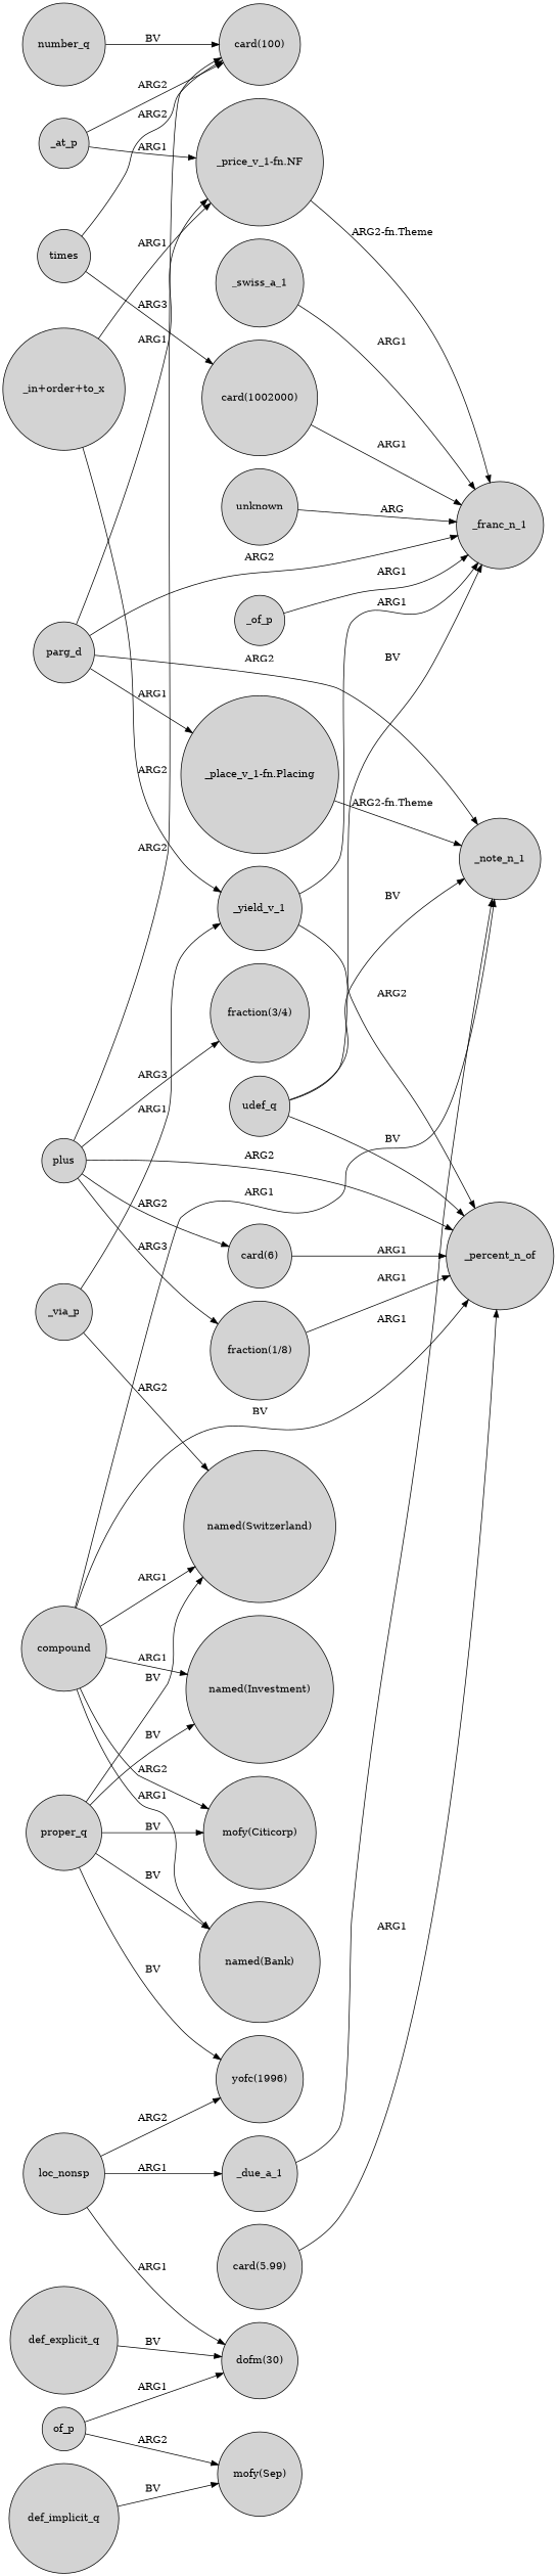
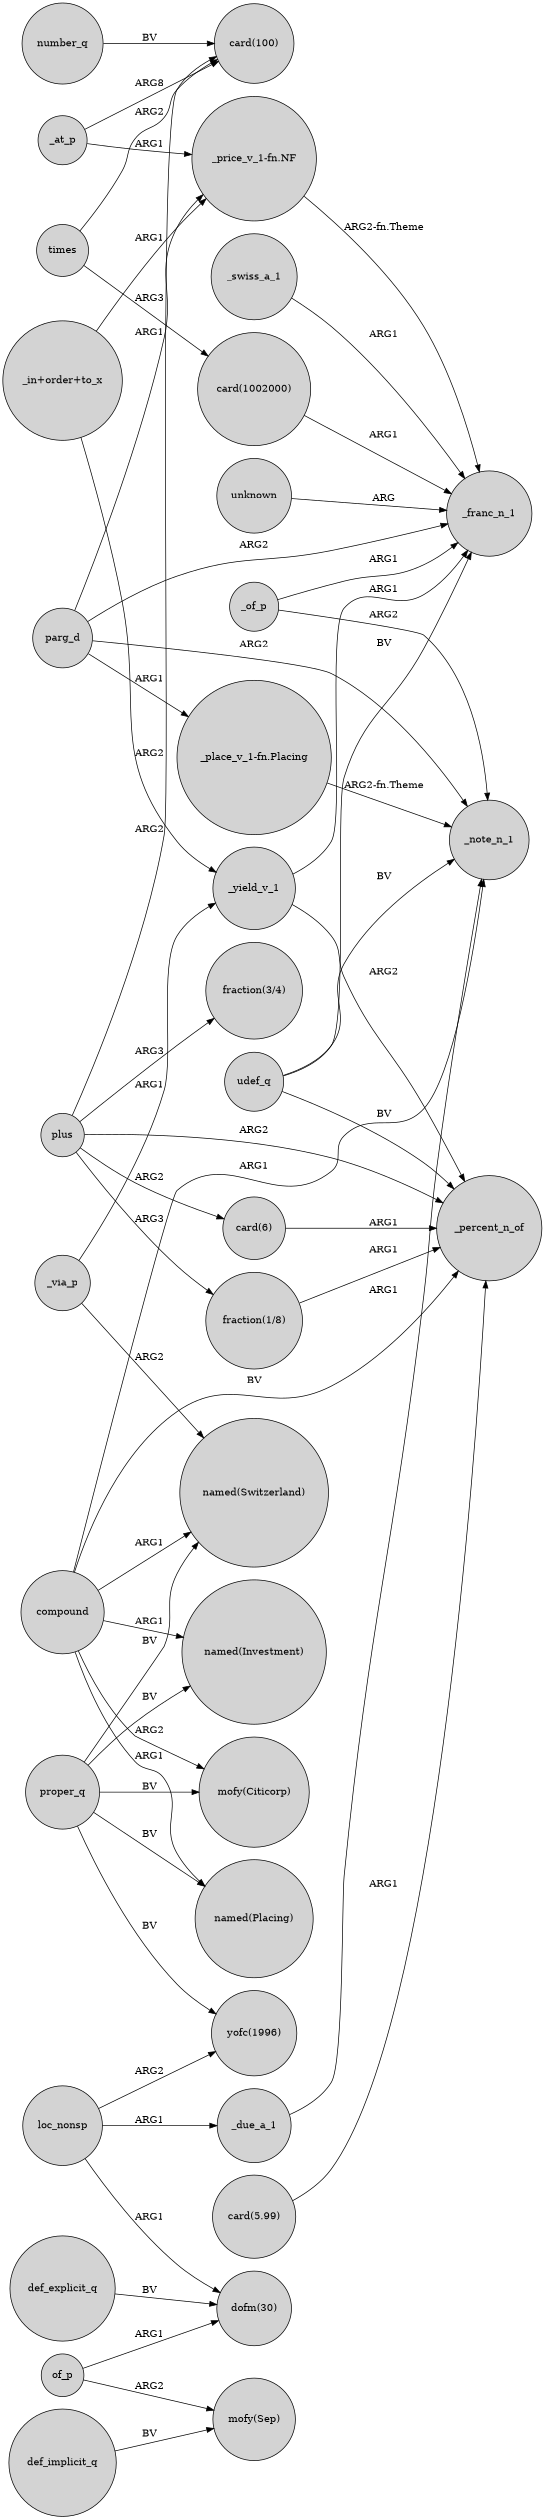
  digraph {
    rankdir=LR
    node [shape=circle style=filled]
    parg_d
    "_place_v_1-fn.Placing"
    _franc_n_1
    _note_n_1
    "_price_v_1-fn.NF"
    _of_p
    times
    "card(100)"
    n9 [label="card(1002000)"]
    compound
    n11 [label="mofy(Citicorp)"]
    _percent_n_of
    "named(Switzerland)"
-   "named(Bank)"
+   "named(Bank)" [label="named(Placing)"]
    "named(Investment)"
    loc_nonsp
    "dofm(30)"
    _due_a_1
    "yofc(1996)"
    _swiss_a_1
    proper_q
    plus
    "card(6)"
    "fraction(1/8)"
    "fraction(3/4)"
    _via_p
    _yield_v_1
    of_p
    "mofy(Sep)"
    _at_p
    "card(5.99)"
    def_explicit_q
    number_q
    "_in+order+to_x"
    unknown
    def_implicit_q
    udef_q
    parg_d -> "_place_v_1-fn.Placing" [label=ARG1]
    parg_d -> _franc_n_1 [label=ARG2]
    parg_d -> _note_n_1 [label=ARG2]
    parg_d -> "_price_v_1-fn.NF" [label=ARG1]
    "_place_v_1-fn.Placing" -> _note_n_1 [label="ARG2-fn.Theme"]
    "_price_v_1-fn.NF" -> _franc_n_1 [label="ARG2-fn.Theme"]
    _of_p -> _franc_n_1 [label=ARG1]
+   _of_p -> _note_n_1 [label=ARG2]
    times -> "card(100)" [label=ARG2]
    times -> n9 [label=ARG3]
    n9 -> _franc_n_1 [label=ARG1]
    compound -> _note_n_1 [label=ARG1]
    compound -> n11 [label=ARG2]
    compound -> _percent_n_of [label=BV]
    compound -> "named(Switzerland)" [label=ARG1]
    compound -> "named(Bank)" [label=ARG1]
    compound -> "named(Investment)" [label=ARG1]
    loc_nonsp -> "dofm(30)" [label=ARG1]
    loc_nonsp -> _due_a_1 [label=ARG1]
    loc_nonsp -> "yofc(1996)" [label=ARG2]
    _due_a_1 -> _note_n_1 [label=ARG1]
    _swiss_a_1 -> _franc_n_1 [label=ARG1]
    proper_q -> n11 [label=BV]
    proper_q -> "named(Switzerland)" [label=BV]
    proper_q -> "named(Bank)" [label=BV]
    proper_q -> "named(Investment)" [label=BV]
    proper_q -> "yofc(1996)" [label=BV]
    plus -> "card(100)" [label=ARG2]
    plus -> _percent_n_of [label=ARG2]
    plus -> "card(6)" [label=ARG2]
    plus -> "fraction(1/8)" [label=ARG3]
    plus -> "fraction(3/4)" [label=ARG3]
    "card(6)" -> _percent_n_of [label=ARG1]
    "fraction(1/8)" -> _percent_n_of [label=ARG1]
    _via_p -> "named(Switzerland)" [label=ARG2]
    _via_p -> _yield_v_1 [label=ARG1]
    _yield_v_1 -> _franc_n_1 [label=ARG1]
    _yield_v_1 -> _percent_n_of [label=ARG2]
    of_p -> "dofm(30)" [label=ARG1]
    of_p -> "mofy(Sep)" [label=ARG2]
    _at_p -> "_price_v_1-fn.NF" [label=ARG1]
-   _at_p -> "card(100)" [label=ARG2]
+   _at_p -> "card(100)" [label=ARG8]
    "card(5.99)" -> _percent_n_of [label=ARG1]
    def_explicit_q -> "dofm(30)" [label=BV]
    number_q -> "card(100)" [label=BV]
    "_in+order+to_x" -> "_price_v_1-fn.NF" [label=ARG1]
    "_in+order+to_x" -> _yield_v_1 [label=ARG2]
    unknown -> _franc_n_1 [label=ARG]
    def_implicit_q -> "mofy(Sep)" [label=BV]
    udef_q -> _franc_n_1 [label=BV]
    udef_q -> _note_n_1 [label=BV]
    udef_q -> _percent_n_of [label=BV]
  }
